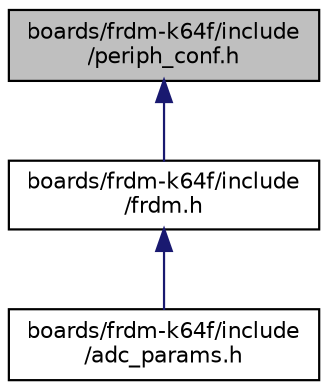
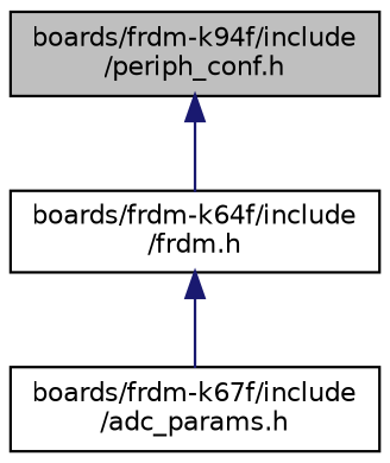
  digraph {
    node [color=black fillcolor=white fontname=Helvetica fontsize=10 shape=record style=filled]
    edge [color=midnightblue dir=back fontname=Helvetica fontsize=10 labelfontname=Helvetica labelfontsize=10 style=solid]
-   n1 [fillcolor=grey75 fontcolor=black height=0.2 label="boards/frdm-k64f/include\l/periph_conf.h" width=0.4]
+   n1 [fillcolor=grey75 fontcolor=black height=0.2 label="boards/frdm-k94f/include\l/periph_conf.h" width=0.4]
    n2 [height=0.2 label="boards/frdm-k64f/include\l/frdm.h" width=0.4]
-   n3 [height=0.2 label="boards/frdm-k64f/include\l/adc_params.h" width=0.4]
+   n3 [height=0.2 label="boards/frdm-k67f/include\l/adc_params.h" width=0.4]
    n1 -> n2
    n2 -> n3
  }
